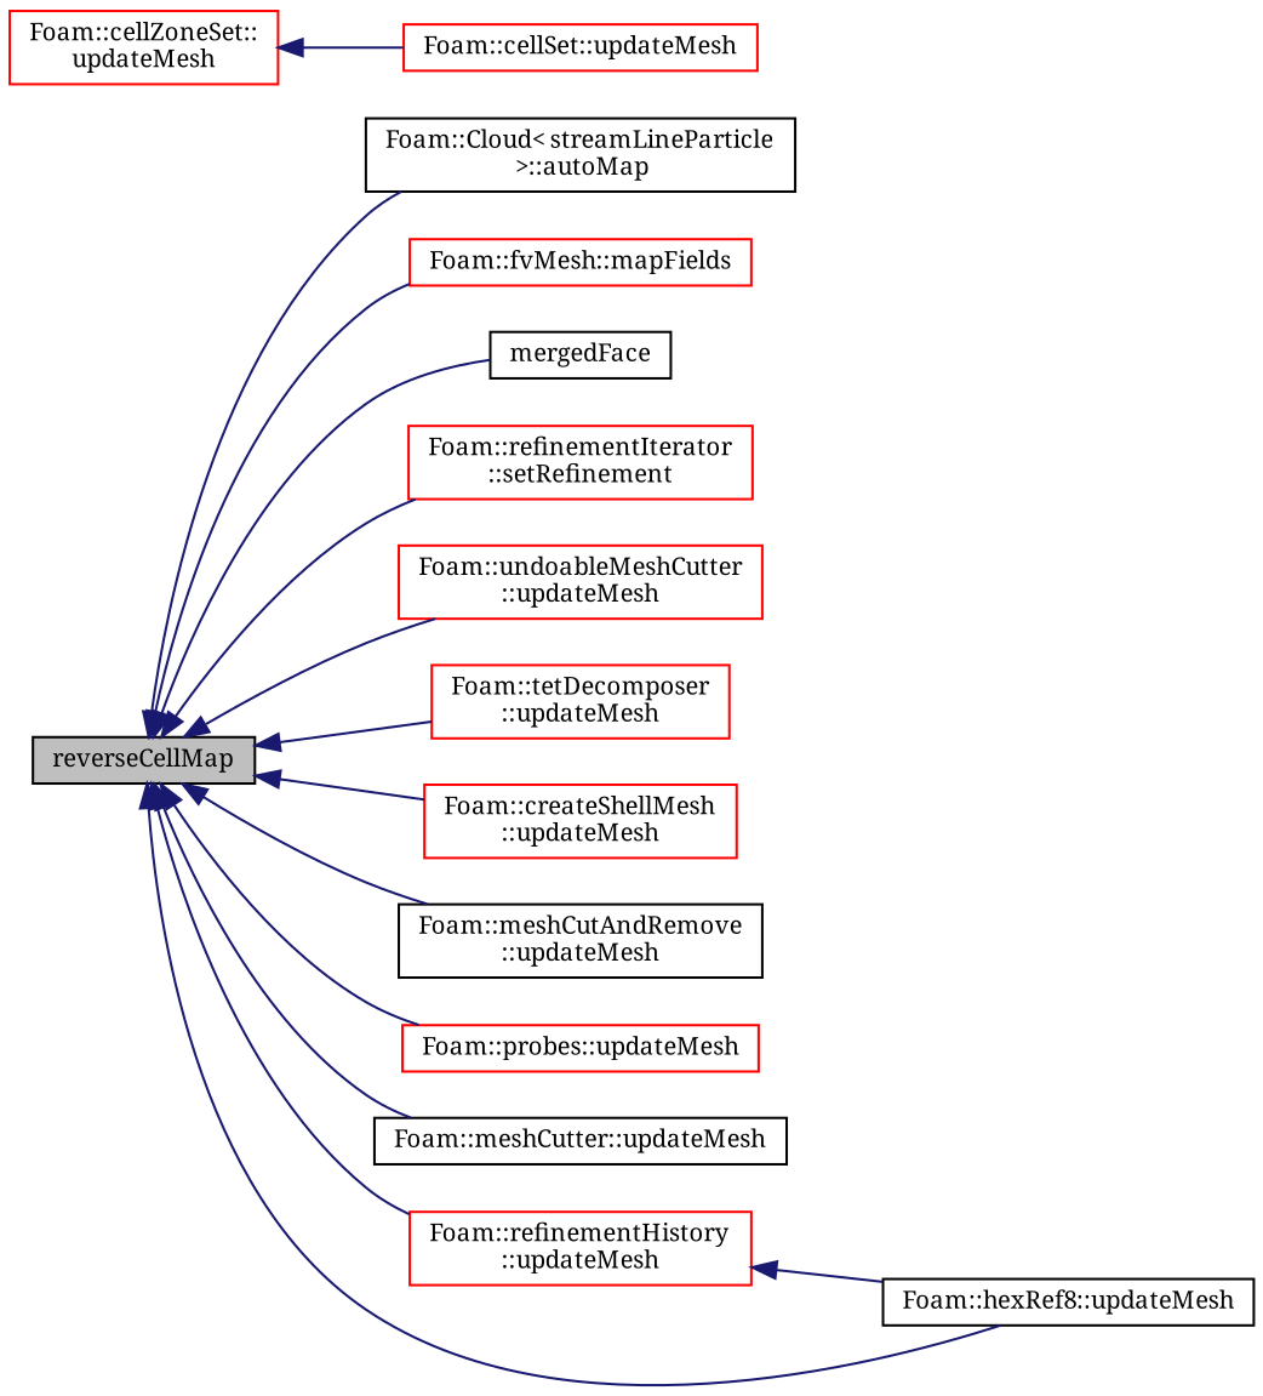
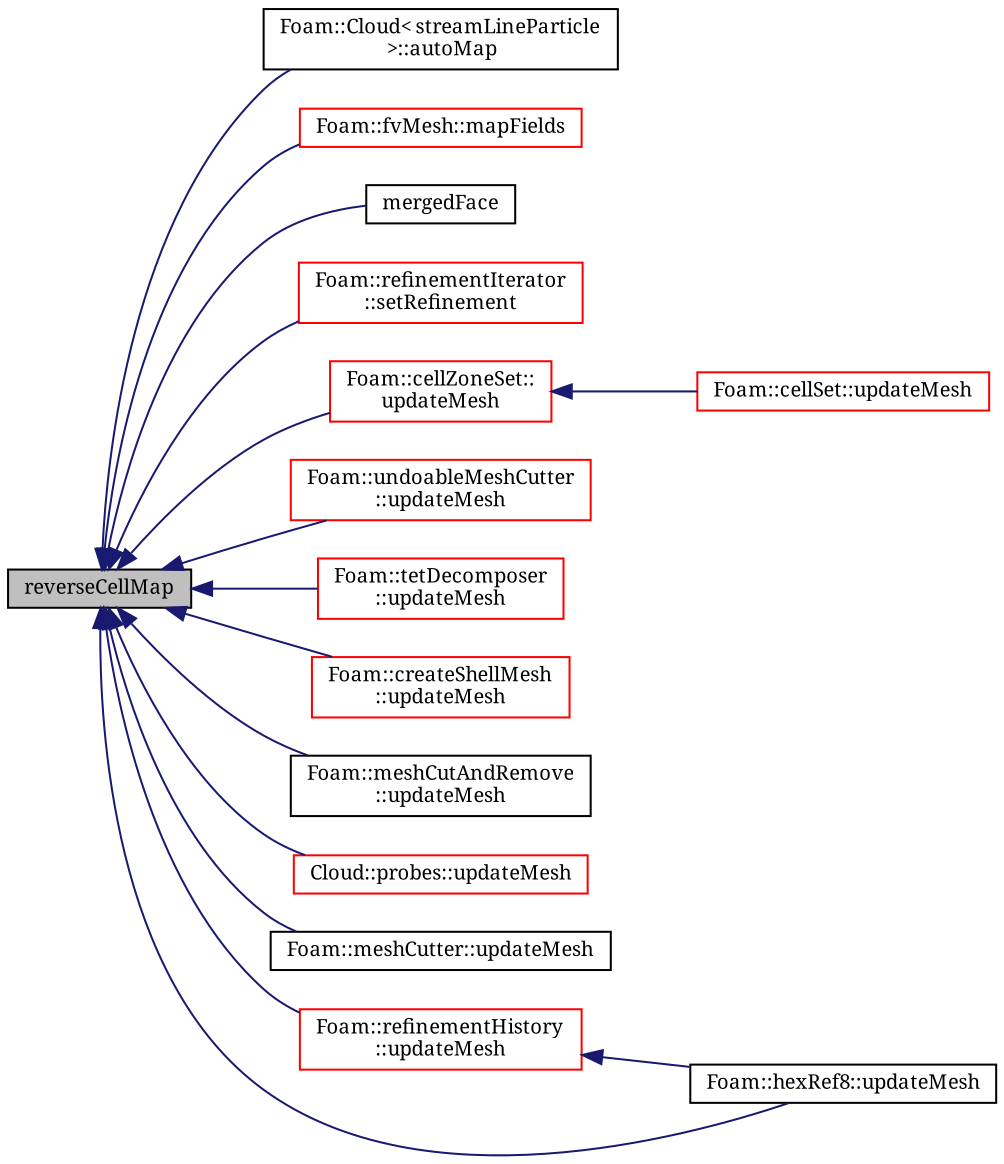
  digraph {
    fontname="Noto Serif"
    rankdir=LR
    node [color=red fontname="Noto Serif" fontsize=10 shape=record]
    edge [color=midnightblue dir=back fontname="Noto Serif" fontsize=10 labelfontname=FreeSans labelfontsize=10 style=solid]
    n1 [color=black fillcolor=grey75 fontcolor=black height=0.2 label=reverseCellMap style=filled width=0.4]
    n2 [color=black height=0.2 label="Foam::Cloud\< streamLineParticle\l \>::autoMap" width=0.4]
    n3 [height=0.2 label="Foam::fvMesh::mapFields" width=0.4]
    n4 [color=black height=0.2 label=mergedFace width=0.4]
    n5 [height=0.2 label="Foam::refinementIterator\l::setRefinement" width=0.4]
    n6 [height=0.2 label="Foam::cellZoneSet::\lupdateMesh" width=0.4]
    n7 [height=0.2 label="Foam::undoableMeshCutter\l::updateMesh" width=0.4]
    n8 [height=0.2 label="Foam::tetDecomposer\l::updateMesh" width=0.4]
    n9 [height=0.2 label="Foam::createShellMesh\l::updateMesh" width=0.4]
    n10 [color=black height=0.2 label="Foam::meshCutAndRemove\l::updateMesh" width=0.4]
-   n11 [height=0.2 label="Foam::probes::updateMesh" width=0.4]
+   n11 [height=0.2 label="Cloud::probes::updateMesh" width=0.4]
    n12 [color=black height=0.2 label="Foam::meshCutter::updateMesh" width=0.4]
    n13 [height=0.2 label="Foam::refinementHistory\l::updateMesh" width=0.4]
    n14 [color=black height=0.2 label="Foam::hexRef8::updateMesh" width=0.4]
    n15 [height=0.2 label="Foam::cellSet::updateMesh" width=0.4]
    n1 -> n2
    n1 -> n3
    n1 -> n4
    n1 -> n5
+   n1 -> n6
    n1 -> n7
    n1 -> n8
    n1 -> n9
    n1 -> n10
    n1 -> n11
    n1 -> n12
    n1 -> n13
    n1 -> n14
    n6 -> n15
    n13 -> n14
  }
